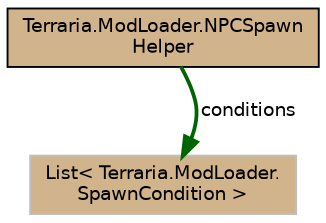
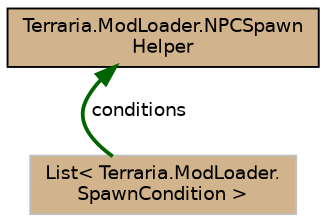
  digraph {
    node [fillcolor=tan fontname=Helvetica fontsize=10 shape=record style=filled]
    n1 [color=black fontcolor=black height=0.2 label="Terraria.ModLoader.NPCSpawn\lHelper" width=0.4]
    n2 [color=grey75 height=0.2 label="List\< Terraria.ModLoader.\lSpawnCondition \>" width=0.4]
-   n2 -> n1 [color=darkgreen dir=back fontname=Helvetica fontsize=10 label=" conditions" labelfontname=Helvetica labelfontsize=10 style=bold]
+   n1 -> n2 [color=darkgreen dir=back fontname=Helvetica fontsize=10 label=" conditions" labelfontname=Helvetica labelfontsize=10 style=bold]
  }
